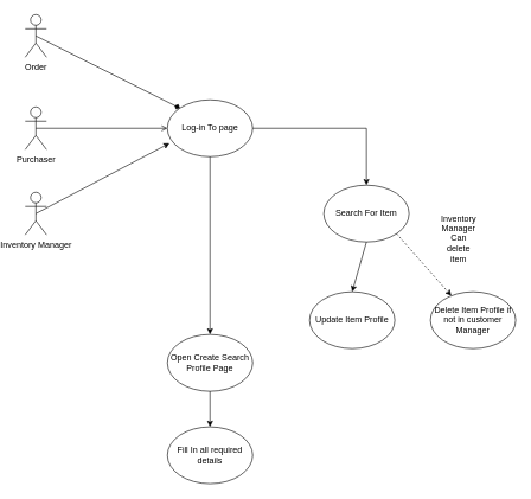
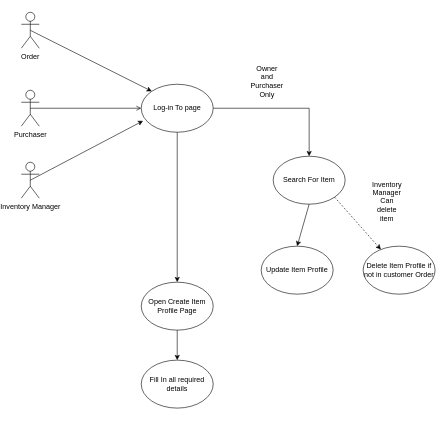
  <mxCell id="0" />
  <mxCell id="1" parent="0" />
  <mxCell id="2" value="Inventory Manager" style="shape=umlActor;verticalLabelPosition=bottom;verticalAlign=top;html=1;outlineConnect=0;" vertex="1" parent="1"><mxGeometry x="20" y="270" width="30" height="60" as="geometry" /></mxCell>
  <mxCell id="3" value="Purchaser" style="shape=umlActor;verticalLabelPosition=bottom;verticalAlign=top;html=1;outlineConnect=0;" vertex="1" parent="1"><mxGeometry x="20" y="150" width="30" height="60" as="geometry" /></mxCell>
  <mxCell id="4" value="Order" style="shape=umlActor;verticalLabelPosition=bottom;verticalAlign=top;html=1;outlineConnect=0;" vertex="1" parent="1"><mxGeometry x="20" y="20" width="30" height="60" as="geometry" /></mxCell>
  <mxCell id="5" value="Log-in To page" style="ellipse;whiteSpace=wrap;html=1;" vertex="1" parent="1"><mxGeometry x="220" y="140" width="120" height="80" as="geometry" /></mxCell>
- <mxCell id="6" value="" style="endArrow=diamond;html=1;rounded=0;exitX=0.5;exitY=0.5;exitDx=0;exitDy=0;exitPerimeter=0;entryX=0;entryY=0;entryDx=0;entryDy=0;" edge="1" parent="1" source="4" target="5"><mxGeometry width="50" height="50" relative="1" as="geometry"><mxPoint x="380" y="280" as="sourcePoint" /><mxPoint x="430" y="230" as="targetPoint" /></mxGeometry></mxCell>
+ <mxCell id="6" value="" style="endArrow=classic;html=1;rounded=0;exitX=0.5;exitY=0.5;exitDx=0;exitDy=0;exitPerimeter=0;entryX=0;entryY=0;entryDx=0;entryDy=0;" edge="1" parent="1" source="4" target="5"><mxGeometry width="50" height="50" relative="1" as="geometry"><mxPoint x="380" y="280" as="sourcePoint" /><mxPoint x="430" y="230" as="targetPoint" /></mxGeometry></mxCell>
  <mxCell id="7" value="" style="endArrow=classic;html=1;rounded=0;exitX=0.5;exitY=0.5;exitDx=0;exitDy=0;exitPerimeter=0;entryX=0.025;entryY=0.763;entryDx=0;entryDy=0;entryPerimeter=0;" edge="1" parent="1" source="2" target="5"><mxGeometry width="50" height="50" relative="1" as="geometry"><mxPoint x="60" y="290" as="sourcePoint" /><mxPoint x="110" y="240" as="targetPoint" /></mxGeometry></mxCell>
  <mxCell id="8" value="" style="endArrow=open;html=1;rounded=0;exitX=0.5;exitY=0.5;exitDx=0;exitDy=0;exitPerimeter=0;entryX=0;entryY=0.5;entryDx=0;entryDy=0;" edge="1" parent="1" source="3" target="5"><mxGeometry width="50" height="50" relative="1" as="geometry"><mxPoint x="380" y="280" as="sourcePoint" /><mxPoint x="430" y="230" as="targetPoint" /></mxGeometry></mxCell>
  <mxCell id="9" value="" style="endArrow=classic;html=1;rounded=0;exitX=1;exitY=0.5;exitDx=0;exitDy=0;" edge="1" parent="1" source="5"><mxGeometry width="50" height="50" relative="1" as="geometry"><mxPoint x="370" y="180" as="sourcePoint" /><mxPoint x="500" y="260" as="targetPoint" /><Array as="points"><mxPoint x="500" y="180" /></Array></mxGeometry></mxCell>
  <mxCell id="10" value="Search For Item" style="ellipse;whiteSpace=wrap;html=1;" vertex="1" parent="1"><mxGeometry x="440" y="260" width="120" height="80" as="geometry" /></mxCell>
  <mxCell id="11" value="Update Item Profile" style="ellipse;whiteSpace=wrap;html=1;" vertex="1" parent="1"><mxGeometry x="420" y="410" width="120" height="80" as="geometry" /></mxCell>
- <mxCell id="12" value="Delete Item Profile if not in customer Manager" style="ellipse;whiteSpace=wrap;html=1;" vertex="1" parent="1"><mxGeometry x="590" y="410" width="120" height="80" as="geometry" /></mxCell>
+ <mxCell id="12" value="Delete Item Profile if not in customer Order" style="ellipse;whiteSpace=wrap;html=1;" vertex="1" parent="1"><mxGeometry x="590" y="410" width="120" height="80" as="geometry" /></mxCell>
  <mxCell id="13" value="" style="endArrow=classic;html=1;rounded=0;exitX=0.5;exitY=1;exitDx=0;exitDy=0;entryX=0.5;entryY=0;entryDx=0;entryDy=0;" edge="1" parent="1" source="10" target="11"><mxGeometry width="50" height="50" relative="1" as="geometry"><mxPoint x="380" y="480" as="sourcePoint" /><mxPoint x="430" y="430" as="targetPoint" /></mxGeometry></mxCell>
+ <mxCell id="14" value="Owner and Purchaser Only" style="text;html=1;strokeColor=none;fillColor=none;align=center;verticalAlign=middle;whiteSpace=wrap;rounded=0;" vertex="1" parent="1"><mxGeometry x="400" y="120" width="60" height="30" as="geometry" /></mxCell>
  <mxCell id="15" value="" style="endArrow=classic;html=1;rounded=0;exitX=1;exitY=1;exitDx=0;exitDy=0;dashed=1;" edge="1" parent="1" source="10" target="12"><mxGeometry width="50" height="50" relative="1" as="geometry"><mxPoint x="380" y="450" as="sourcePoint" /><mxPoint x="430" y="400" as="targetPoint" /></mxGeometry></mxCell>
  <mxCell id="16" value="" style="endArrow=classic;html=1;rounded=0;exitX=0.5;exitY=1;exitDx=0;exitDy=0;" edge="1" parent="1" source="5"><mxGeometry width="50" height="50" relative="1" as="geometry"><mxPoint x="380" y="450" as="sourcePoint" /><mxPoint x="280" y="470" as="targetPoint" /></mxGeometry></mxCell>
  <mxCell id="17" value="Inventory Manager Can delete item" style="text;html=1;strokeColor=none;fillColor=none;align=center;verticalAlign=middle;whiteSpace=wrap;rounded=0;" vertex="1" parent="1"><mxGeometry x="600" y="320" width="60" height="30" as="geometry" /></mxCell>
- <mxCell id="18" value="Open Create Search Profile Page" style="ellipse;whiteSpace=wrap;html=1;" vertex="1" parent="1"><mxGeometry x="220" y="470" width="120" height="80" as="geometry" /></mxCell>
+ <mxCell id="18" value="Open Create Item Profile Page" style="ellipse;whiteSpace=wrap;html=1;" vertex="1" parent="1"><mxGeometry x="220" y="470" width="120" height="80" as="geometry" /></mxCell>
  <mxCell id="19" value="Fill In all required details" style="ellipse;whiteSpace=wrap;html=1;" vertex="1" parent="1"><mxGeometry x="220" y="600" width="120" height="80" as="geometry" /></mxCell>
  <mxCell id="20" value="" style="endArrow=classic;html=1;rounded=0;exitX=0.5;exitY=1;exitDx=0;exitDy=0;entryX=0.5;entryY=0;entryDx=0;entryDy=0;" edge="1" parent="1" source="18" target="19"><mxGeometry width="50" height="50" relative="1" as="geometry"><mxPoint x="380" y="510" as="sourcePoint" /><mxPoint x="430" y="460" as="targetPoint" /></mxGeometry></mxCell>
